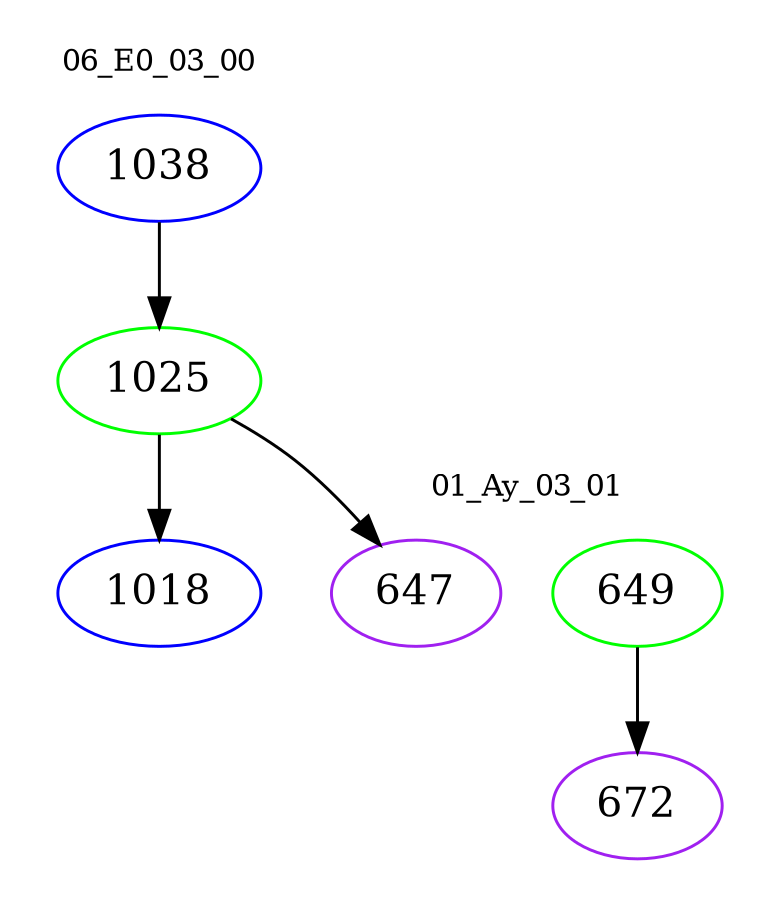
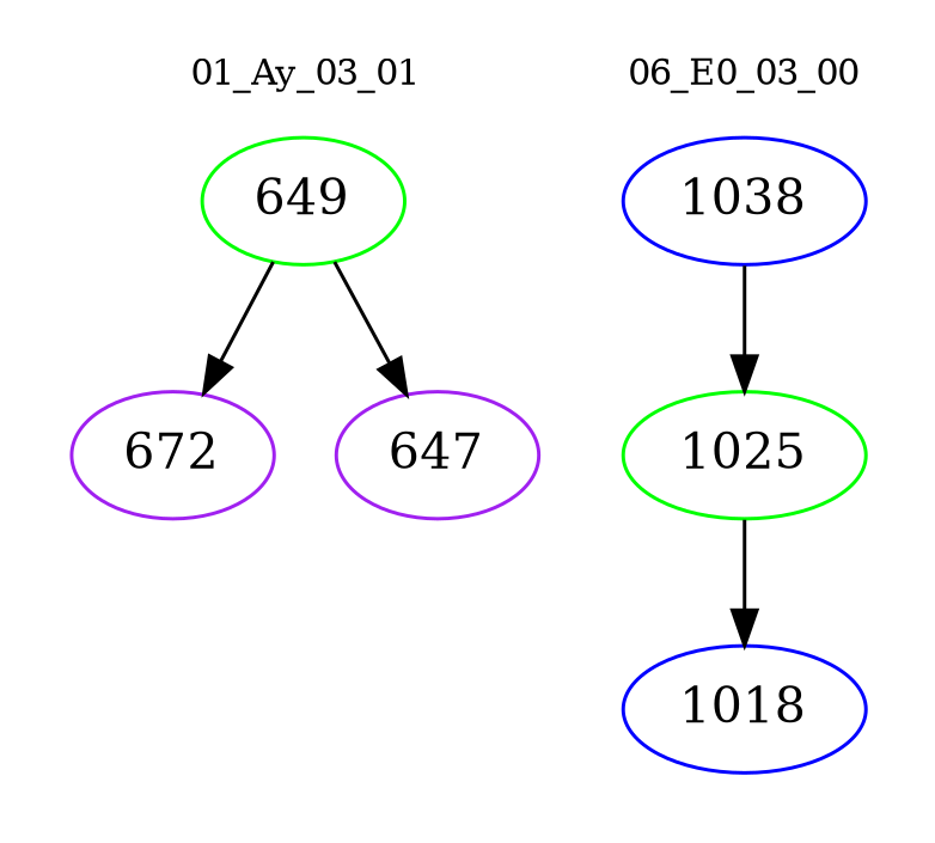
  digraph {
    node [color=green]
    edge [color=black]
    n1 [label=649]
    n2 [color=purple label=672]
    n3 [color=purple label=647]
    n4 [label=1025]
    n5 [color=blue label=1018]
    n6 [color=blue label=1038]
    subgraph cluster_1 {
      color=white
      fontsize=10
      label="01_Ay_03_01"
      n1
      n2
      n3
    }
    subgraph cluster_2 {
      color=white
      fontsize=10
      label="06_E0_03_00"
      n4
      n5
      n6
    }
    n1 -> n2
-   n4 -> n3
+   n1 -> n3
    n4 -> n5
    n6 -> n4
  }
